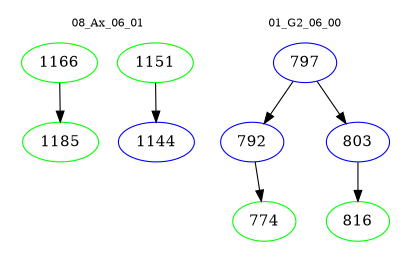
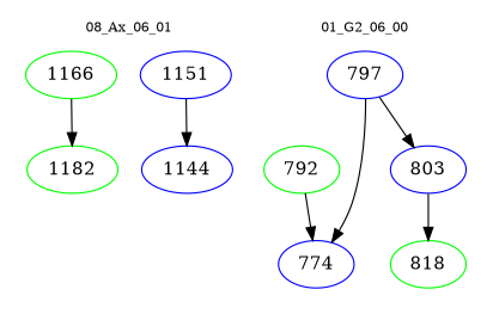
  digraph {
    node [color=blue]
    edge [color=black]
-   n1 [color=green label=1151]
+   n1 [label=1151]
    n2 [color=green label=1166]
    n3 [label=1144]
-   n4 [color=green label=1185]
+   n4 [color=green label=1182]
    n5 [label=797]
-   n6 [label=792]
+   n6 [color=green label=792]
    n7 [label=803]
-   n8 [color=green label=774]
-   n9 [color=green label=816]
+   n8 [label=774]
+   n9 [color=green label=818]
    subgraph cluster_1 {
      color=white
      fontsize=10
      label="08_Ax_06_01"
      n1
      n2
      n3
      n4
    }
    subgraph cluster_2 {
      color=white
      fontsize=10
      label="01_G2_06_00"
      n5
      n6
      n7
      n8
      n9
    }
    n1 -> n3
    n2 -> n4
-   n5 -> n6
+   n5 -> n8
    n5 -> n7
    n6 -> n8
    n7 -> n9
  }
